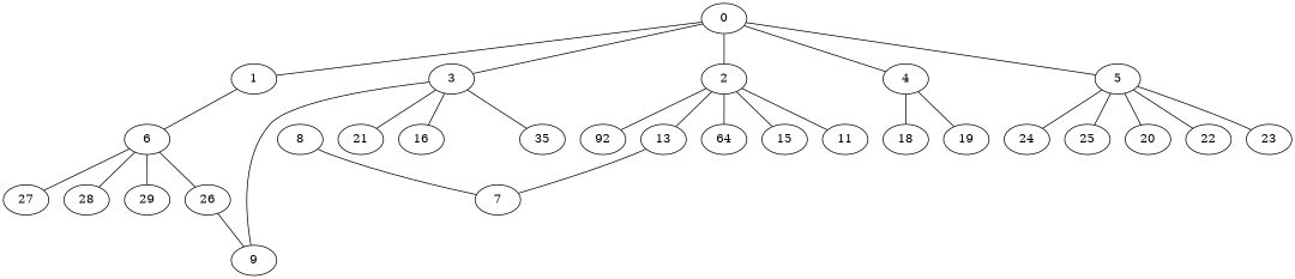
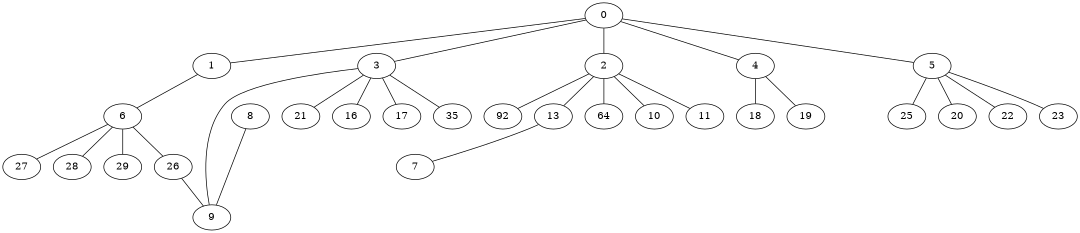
  graph {
    0
    1
    2
    3
    4
    5
    6
-   10 [label=15]
+   10
    11
    n10 [label=92]
    13
    n12 [label=64]
    9
    16
+   17
    n16 [label=35]
    21
    18
    19
    20
    22
    23
-   24
    25
    8
    26
    27
    28
    29
    7
    0 -- 1
    0 -- 2
    0 -- 3
    0 -- 4
    0 -- 5
    1 -- 6
    2 -- 10
    2 -- 11
    2 -- n10
    2 -- 13
    2 -- n12
    3 -- 9
    3 -- 16
+   3 -- 17
    3 -- n16
    3 -- 21
    4 -- 18
    4 -- 19
    5 -- 20
    5 -- 22
    5 -- 23
-   5 -- 24
    5 -- 25
    6 -- 26
    6 -- 27
    6 -- 28
    6 -- 29
    13 -- 7
-   8 -- 7
+   8 -- 9
    26 -- 9
  }
